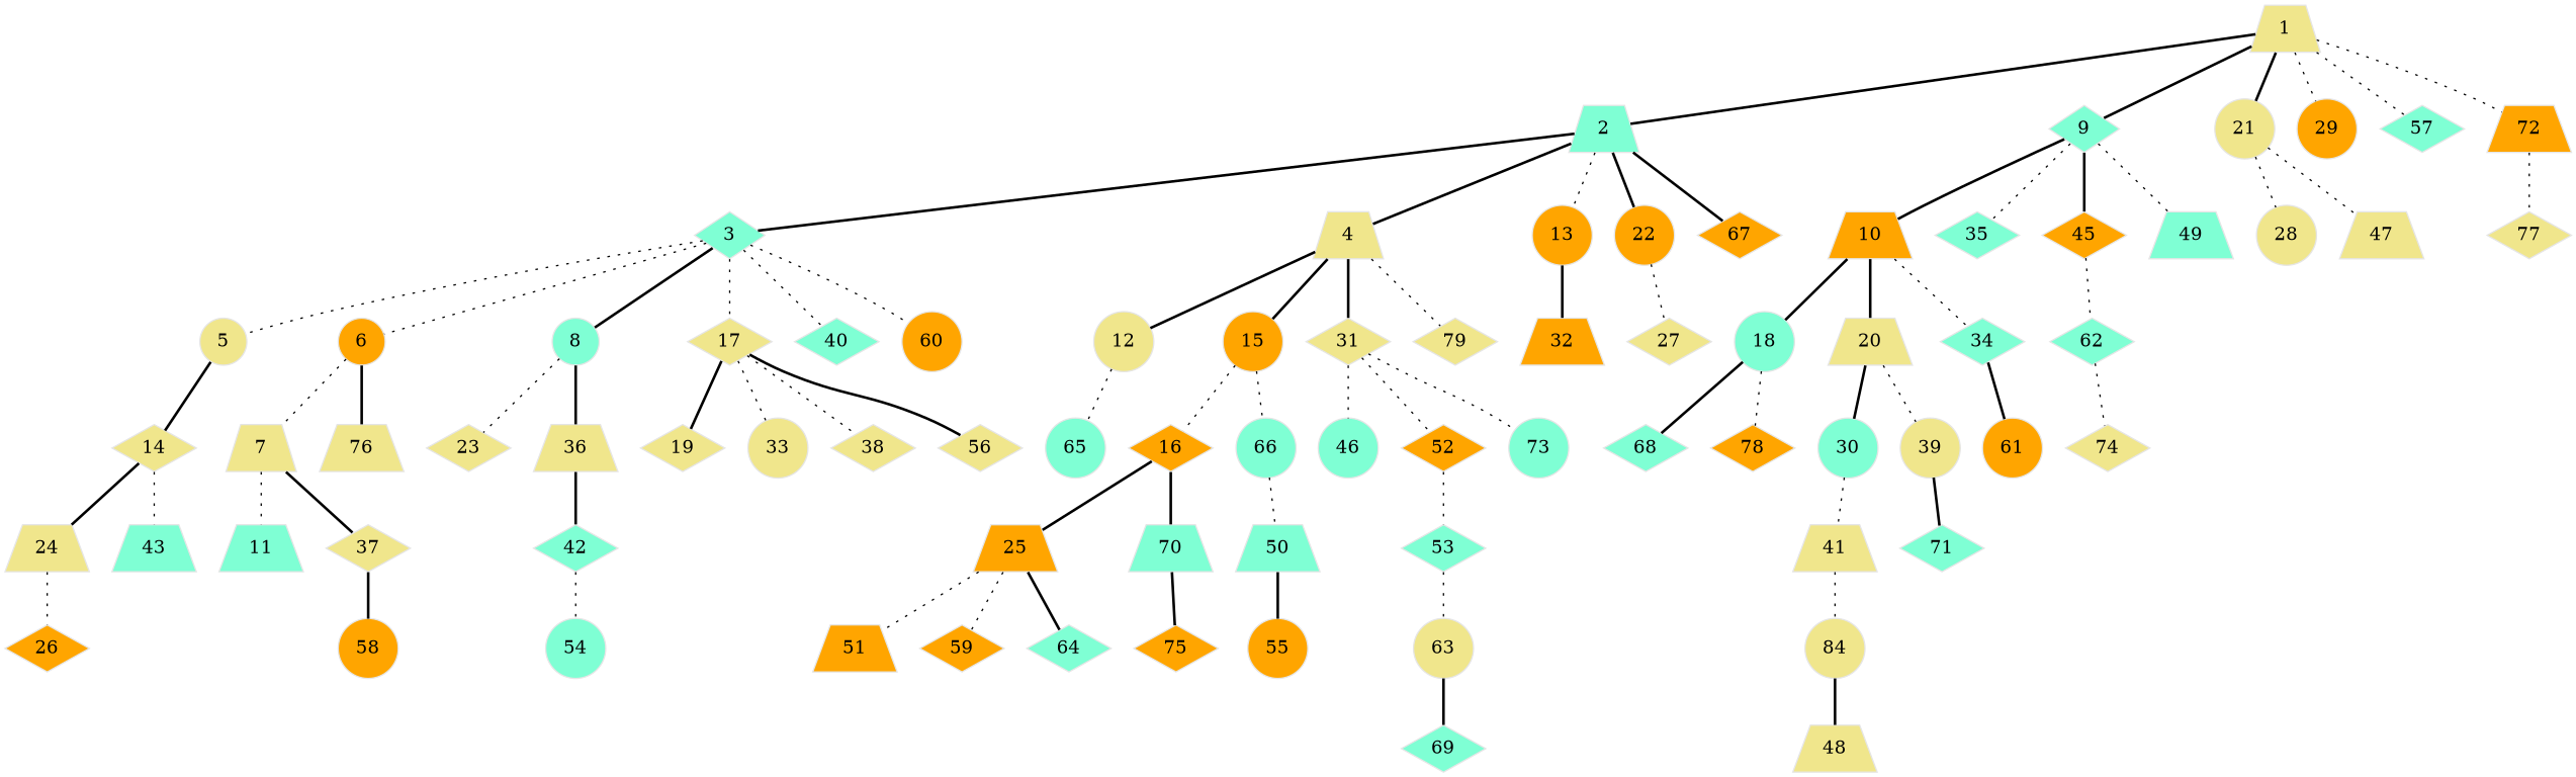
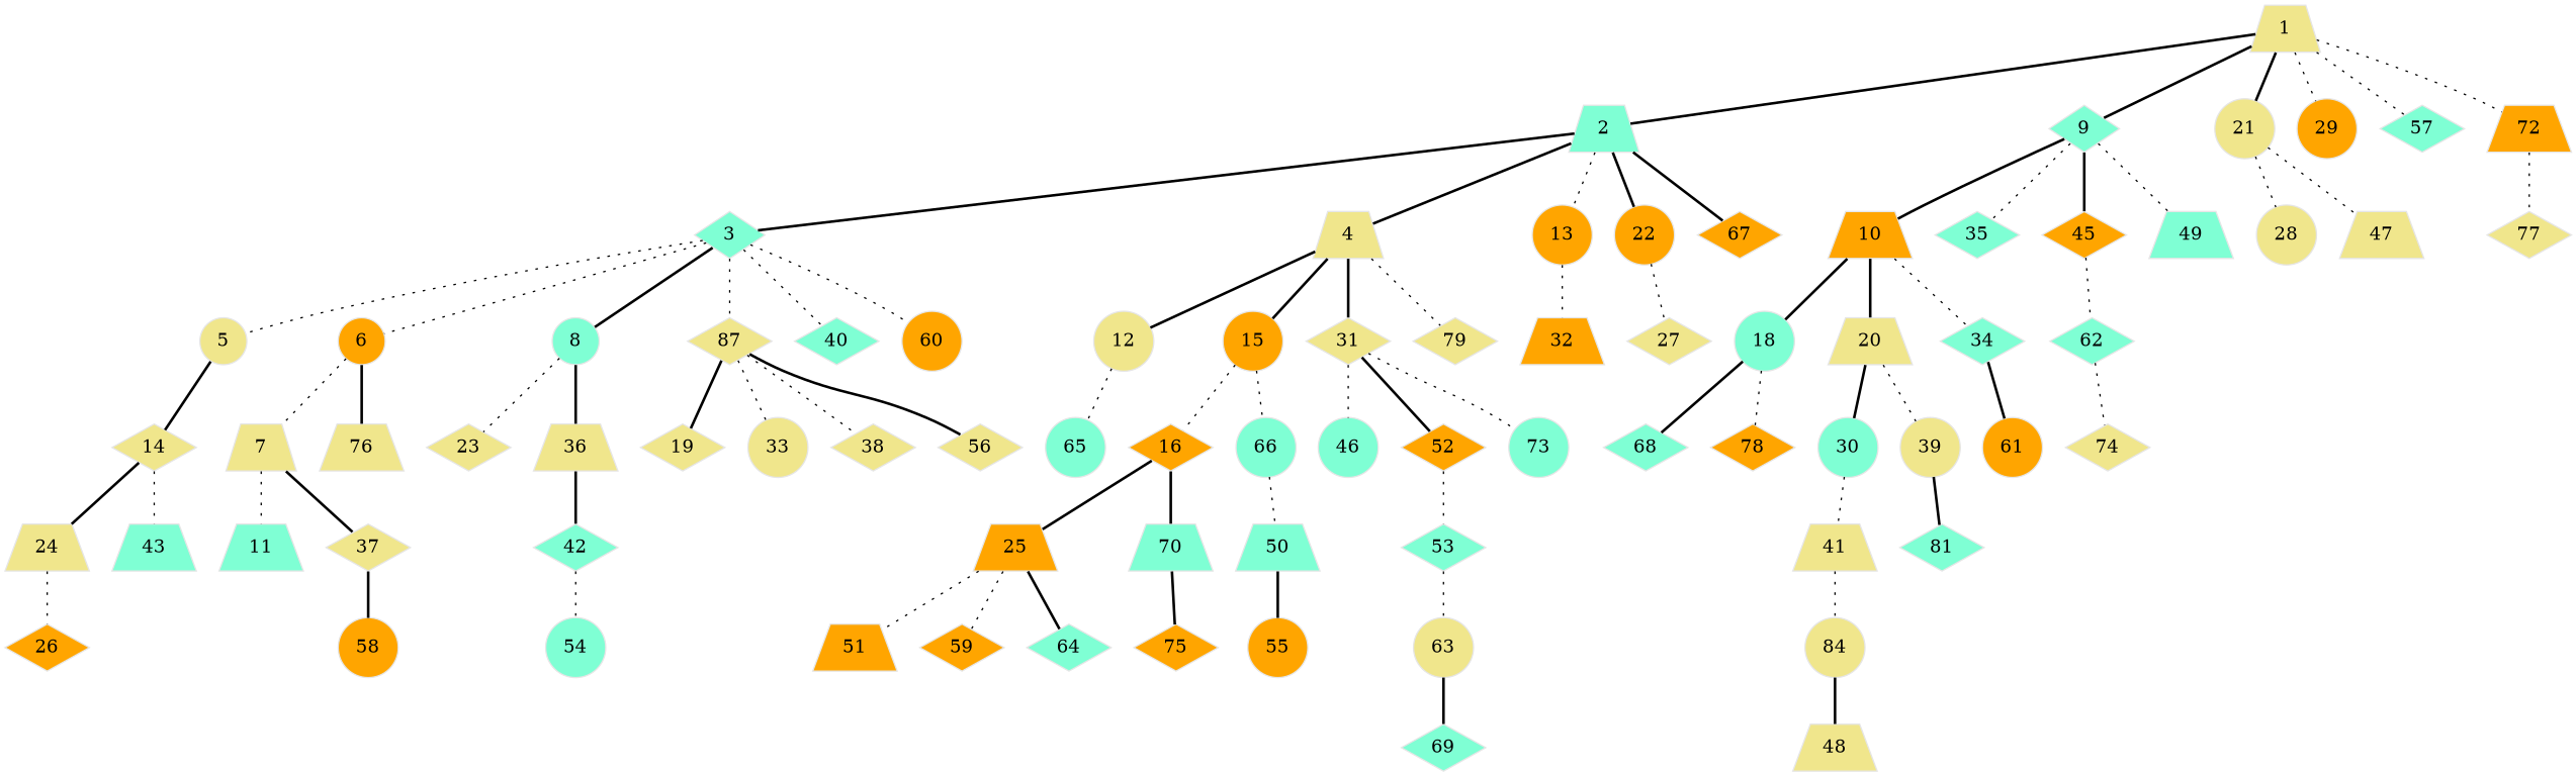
  graph {
    node [color=gray90 fillcolor=khaki shape=diamond style=filled]
    edge [style=dotted]
    1 [shape=trapezium]
    2 [fillcolor=aquamarine shape=trapezium]
    9 [fillcolor=aquamarine]
    21 [shape=circle]
    29 [fillcolor=orange shape=circle]
    57 [fillcolor=aquamarine]
    72 [fillcolor=orange shape=trapezium]
    3 [fillcolor=aquamarine]
    4 [shape=trapezium]
    13 [fillcolor=orange shape=circle]
    22 [fillcolor=orange shape=circle]
    67 [fillcolor=orange]
    10 [fillcolor=orange shape=trapezium]
    35 [fillcolor=aquamarine]
    45 [fillcolor=orange]
    49 [fillcolor=aquamarine shape=trapezium]
    28 [shape=circle]
    47 [shape=trapezium]
    77
    5 [shape=circle]
    6 [fillcolor=orange shape=circle]
    8 [fillcolor=aquamarine shape=circle]
-   17
+   17 [label=87]
    40 [fillcolor=aquamarine]
    60 [fillcolor=orange shape=circle]
    12 [shape=circle]
    15 [fillcolor=orange shape=circle]
    31
    79
    32 [fillcolor=orange shape=trapezium]
    27
    14
    7 [shape=trapezium]
    76 [shape=trapezium]
    23
    36 [shape=trapezium]
    19
    33 [shape=circle]
    38
    56
    65 [fillcolor=aquamarine shape=circle]
    16 [fillcolor=orange]
    66 [fillcolor=aquamarine shape=circle]
    46 [fillcolor=aquamarine shape=circle]
    52 [fillcolor=orange]
    73 [fillcolor=aquamarine shape=circle]
    24 [shape=trapezium]
    43 [fillcolor=aquamarine shape=trapezium]
    11 [fillcolor=aquamarine shape=trapezium]
    37
    58 [fillcolor=orange shape=circle]
    42 [fillcolor=aquamarine]
    18 [fillcolor=aquamarine shape=circle]
    20 [shape=trapezium]
    34 [fillcolor=aquamarine]
    62 [fillcolor=aquamarine]
    68 [fillcolor=aquamarine]
    78 [fillcolor=orange]
    30 [fillcolor=aquamarine shape=circle]
    39 [shape=circle]
    61 [fillcolor=orange shape=circle]
    26 [fillcolor=orange]
    25 [fillcolor=orange shape=trapezium]
    70 [fillcolor=aquamarine shape=trapezium]
    50 [fillcolor=aquamarine shape=trapezium]
    51 [fillcolor=orange shape=trapezium]
    59 [fillcolor=orange]
    64 [fillcolor=aquamarine]
    75 [fillcolor=orange]
    41 [shape=trapezium]
-   71 [fillcolor=aquamarine]
+   71 [fillcolor=aquamarine label=81]
    n72 [label=84 shape=circle]
    53 [fillcolor=aquamarine]
    54 [fillcolor=aquamarine shape=circle]
    48 [shape=trapezium]
    74
    55 [fillcolor=orange shape=circle]
    63 [shape=circle]
    69 [fillcolor=aquamarine]
    1 -- 2 [style=bold]
    1 -- 9 [style=bold]
    1 -- 21 [style=bold]
    1 -- 29
    1 -- 57
    1 -- 72
    2 -- 3 [style=bold]
    2 -- 4 [style=bold]
    2 -- 13
    2 -- 22 [style=bold]
    2 -- 67 [style=bold]
    9 -- 10 [style=bold]
    9 -- 35
    9 -- 45 [style=bold]
    9 -- 49
    21 -- 28
    21 -- 47
    72 -- 77
    3 -- 5
    3 -- 6
    3 -- 8 [style=bold]
    3 -- 17
    3 -- 40
    3 -- 60
    4 -- 12 [style=bold]
    4 -- 15 [style=bold]
    4 -- 31 [style=bold]
    4 -- 79
-   13 -- 32 [style=bold]
+   13 -- 32
    22 -- 27
    10 -- 18 [style=bold]
    10 -- 20 [style=bold]
    10 -- 34
    45 -- 62
    5 -- 14 [style=bold]
    6 -- 7
    6 -- 76 [style=bold]
    8 -- 23
    8 -- 36 [style=bold]
    17 -- 19 [style=bold]
    17 -- 33
    17 -- 38
    17 -- 56 [style=bold]
    12 -- 65
    15 -- 16
    15 -- 66
    31 -- 46
-   31 -- 52
+   31 -- 52 [style=bold]
    31 -- 73
    14 -- 24 [style=bold]
    14 -- 43
    7 -- 11
    7 -- 37 [style=bold]
    36 -- 42 [style=bold]
    16 -- 25 [style=bold]
    16 -- 70 [style=bold]
    66 -- 50
    52 -- 53
    24 -- 26
    37 -- 58 [style=bold]
    42 -- 54
    18 -- 68 [style=bold]
    18 -- 78
    20 -- 30 [style=bold]
    20 -- 39
    34 -- 61 [style=bold]
    62 -- 74
    30 -- 41
    39 -- 71 [style=bold]
    25 -- 51
    25 -- 59
    25 -- 64 [style=bold]
    70 -- 75 [style=bold]
    50 -- 55 [style=bold]
    41 -- n72
    n72 -- 48 [style=bold]
    53 -- 63
    63 -- 69 [style=bold]
  }
